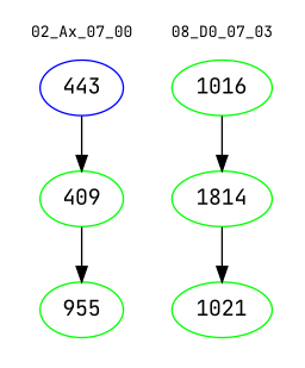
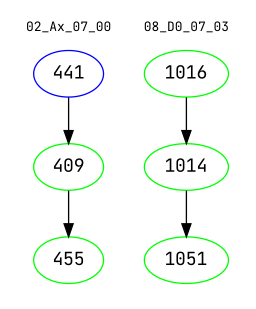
  digraph {
    fontname="JetBrains Mono"
    node [color=green fontname="JetBrains Mono"]
    edge [color=black fontname="JetBrains Mono"]
-   n1 [color=blue label=443]
+   n1 [color=blue label=441]
    n2 [label=409]
-   n3 [label=955]
+   n3 [label=455]
    n4 [label=1016]
-   n5 [label=1814]
-   n6 [label=1021]
+   n5 [label=1014]
+   n6 [label=1051]
    subgraph cluster_1 {
      color=white
      fontsize=10
      label="02_Ax_07_00"
      n1
      n2
      n3
    }
    subgraph cluster_2 {
      color=white
      fontsize=10
      label="08_D0_07_03"
      n4
      n5
      n6
    }
    n1 -> n2
    n2 -> n3
    n4 -> n5
    n5 -> n6
  }
